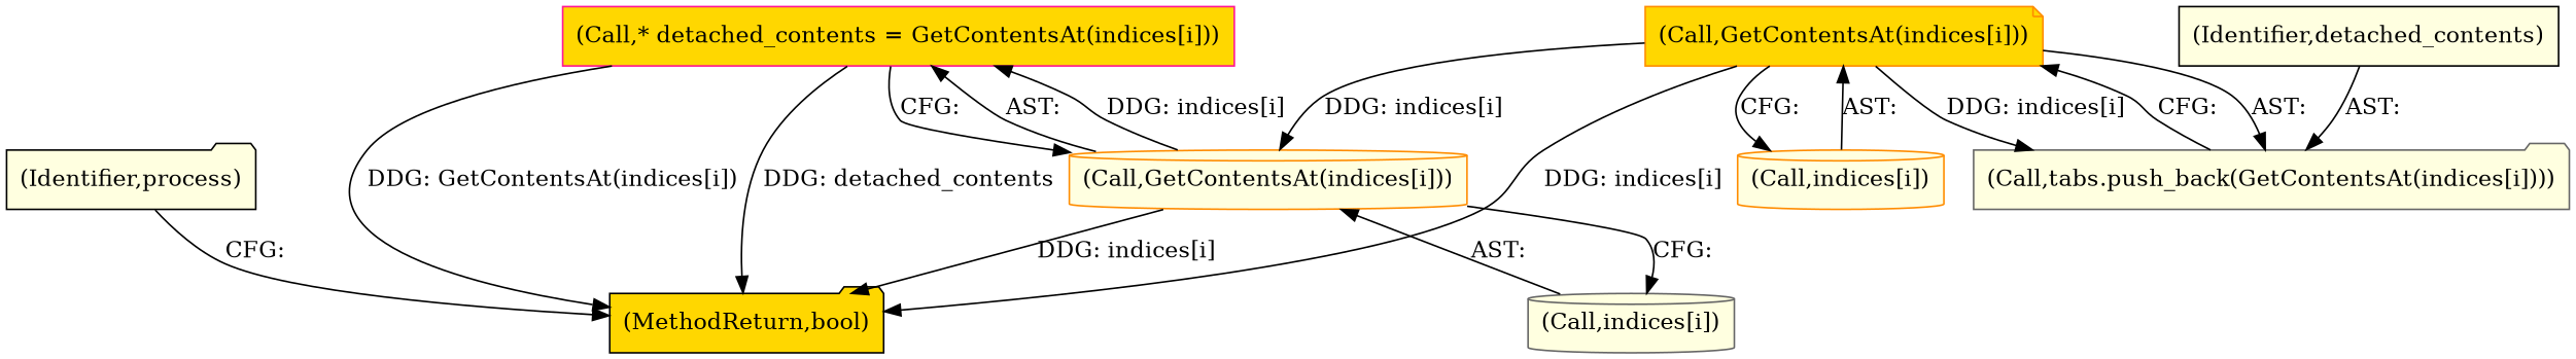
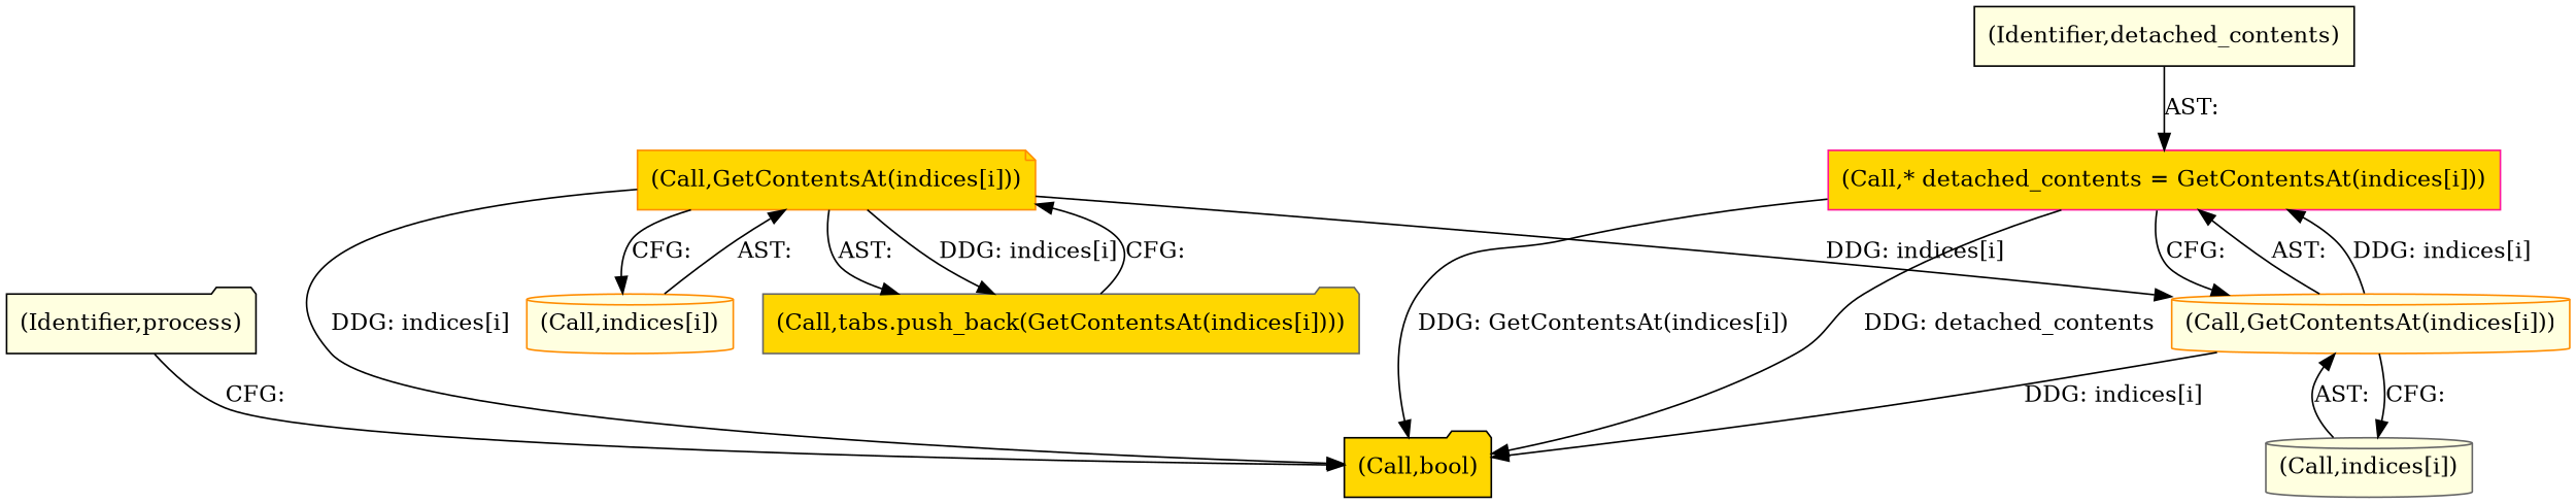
  digraph {
    node [color=darkorange fillcolor=lightyellow shape=cylinder style=filled]
    n1 [color=deeppink fillcolor=gold label="(Call,* detached_contents = GetContentsAt(indices[i]))" shape=box]
    n2 [label="(Call,GetContentsAt(indices[i]))"]
-   n3 [color=black fillcolor=gold label="(MethodReturn,bool)" shape=folder]
+   n3 [color=black fillcolor=gold label="(Call,bool)" shape=folder]
    n4 [color=gray40 label="(Call,indices[i])"]
    n5 [fillcolor=gold label="(Call,GetContentsAt(indices[i]))" shape=note]
-   n6 [color=gray40 label="(Call,tabs.push_back(GetContentsAt(indices[i])))" shape=folder]
+   n6 [color=gray40 fillcolor=gold label="(Call,tabs.push_back(GetContentsAt(indices[i])))" shape=folder]
    n7 [label="(Call,indices[i])"]
    n8 [color=black label="(Identifier,process)" shape=folder]
    n9 [color=black label="(Identifier,detached_contents)" shape=box]
    n1 -> n2 [label="CFG: "]
    n1 -> n3 [label="DDG: detached_contents"]
    n1 -> n3 [label="DDG: GetContentsAt(indices[i])"]
    n2 -> n1 [label="AST: "]
    n2 -> n1 [label="DDG: indices[i]"]
    n2 -> n3 [label="DDG: indices[i]"]
    n2 -> n4 [label="CFG: "]
    n4 -> n2 [label="AST: "]
    n5 -> n2 [label="DDG: indices[i]"]
    n5 -> n3 [label="DDG: indices[i]"]
    n5 -> n6 [label="AST: "]
    n5 -> n6 [label="DDG: indices[i]"]
    n5 -> n7 [label="CFG: "]
    n6 -> n5 [label="CFG: "]
    n7 -> n5 [label="AST: "]
    n8 -> n3 [label="CFG: "]
-   n9 -> n6 [label="AST: "]
+   n9 -> n1 [label="AST: "]
  }
